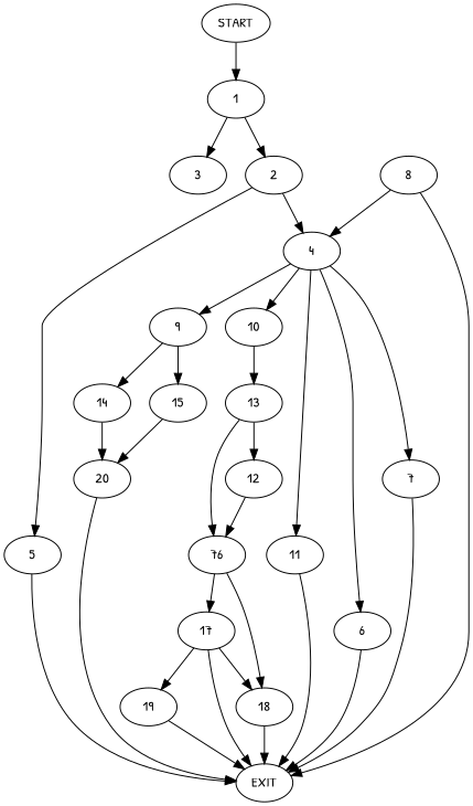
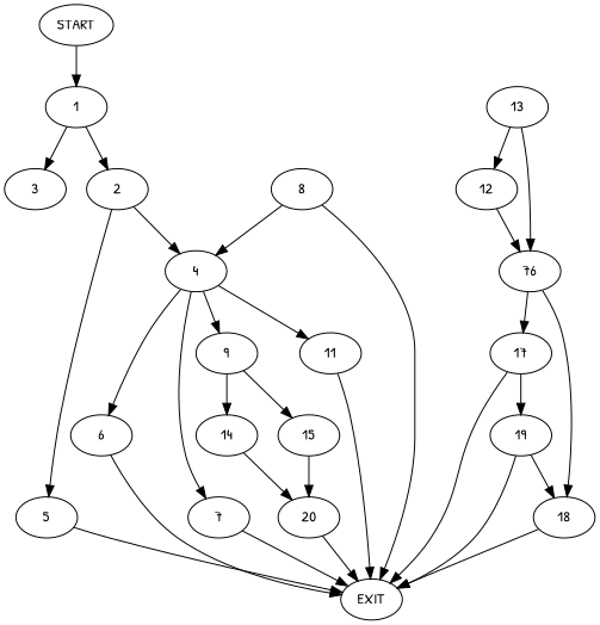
  digraph {
    fontname="Patrick Hand"
    node [fontname="Patrick Hand"]
    edge [fontname="Patrick Hand"]
    n1 [label=START]
    1
    2
    3
    n5 [label=EXIT]
    4
    5
    6
    7
    9
-   10
    11
    8
    14
    15
    13
    20
    n18 [label=76]
    12
    17
    18
    19
    n1 -> 1
    1 -> 2
    1 -> 3
    2 -> 4
    2 -> 5
    4 -> 6
    4 -> 7
    4 -> 9
-   4 -> 10
    4 -> 11
    5 -> n5
    6 -> n5
    7 -> n5
    9 -> 14
    9 -> 15
-   10 -> 13
    11 -> n5
    8 -> n5
    8 -> 4
    14 -> 20
    15 -> 20
    13 -> n18
    13 -> 12
    20 -> n5
    n18 -> 17
    n18 -> 18
    12 -> n18
    17 -> n5
-   17 -> 18
+   19 -> 18
    17 -> 19
    18 -> n5
    19 -> n5
  }
